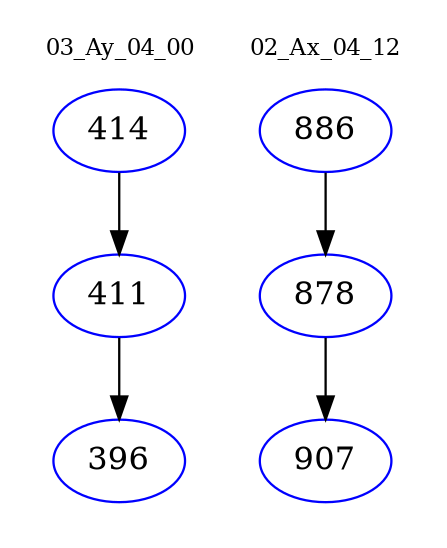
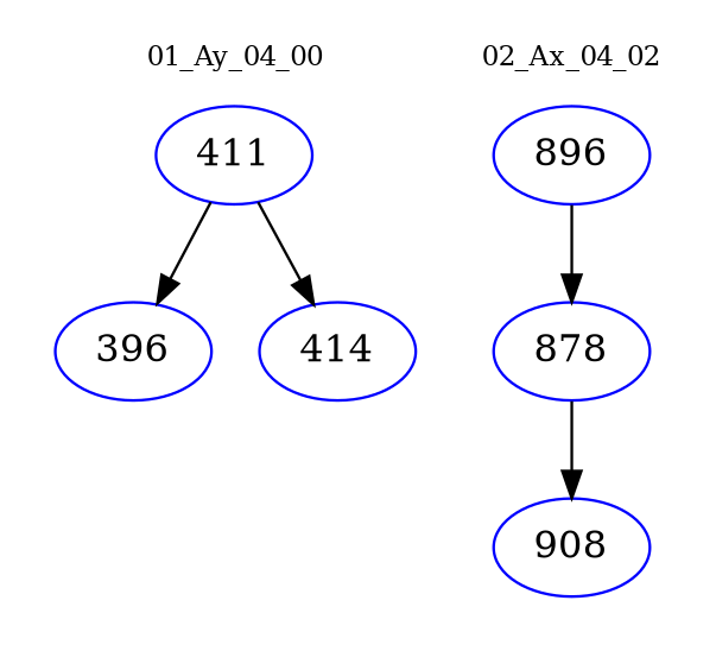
  digraph {
    node [color=blue]
    edge [color=black]
    n1 [label=411]
    n2 [label=396]
    n3 [label=414]
-   n4 [label=886]
+   n4 [label=896]
    n5 [label=878]
-   n6 [label=907]
+   n6 [label=908]
    subgraph cluster_1 {
      color=white
      fontsize=10
-     label="03_Ay_04_00"
+     label="01_Ay_04_00"
      n1
      n2
      n3
    }
    subgraph cluster_2 {
      color=white
      fontsize=10
-     label="02_Ax_04_12"
+     label="02_Ax_04_02"
      n4
      n5
      n6
    }
    n1 -> n2
-   n3 -> n1
+   n1 -> n3
    n4 -> n5
    n5 -> n6
  }
